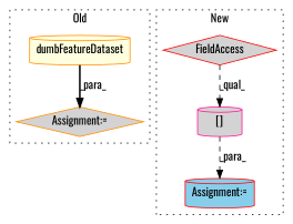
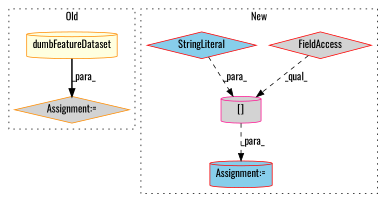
  digraph {
    fontname=Oswald
    node [a=7 l=1 shape=cylinder style=filled fillcolor=lightgrey color=red fontname=Oswald]
    edge [style=dashed fontname=Oswald]
    n1 [a=32 l=20 label=dumbFeatureDataset s=372 fillcolor=lightyellow color=darkorange]
    n2 [label="Assignment:=" s=371 shape=diamond color=darkorange]
    n3 [a=2 l="9,1" label="[]" s="282,297" color=deeppink]
    n4 [a=22 l=8 label=FieldAccess s=282 shape=diamond]
+   n5 [a=45 l=6 label=StringLiteral s=291 shape=diamond fillcolor=skyblue]
    n6 [label="Assignment:=" s=281 fillcolor=skyblue]
    subgraph cluster_1 {
      label=Old
      style=dotted
      n1
      n2
    }
    subgraph cluster_2 {
      label=New
      style=dotted
      n3
      n4
+     n5
      n6
    }
    n1 -> n2 [label=_para_ style=bold]
    n3 -> n6 [label=_para_]
    n4 -> n3 [label=_qual_]
+   n5 -> n3 [label=_para_]
  }
